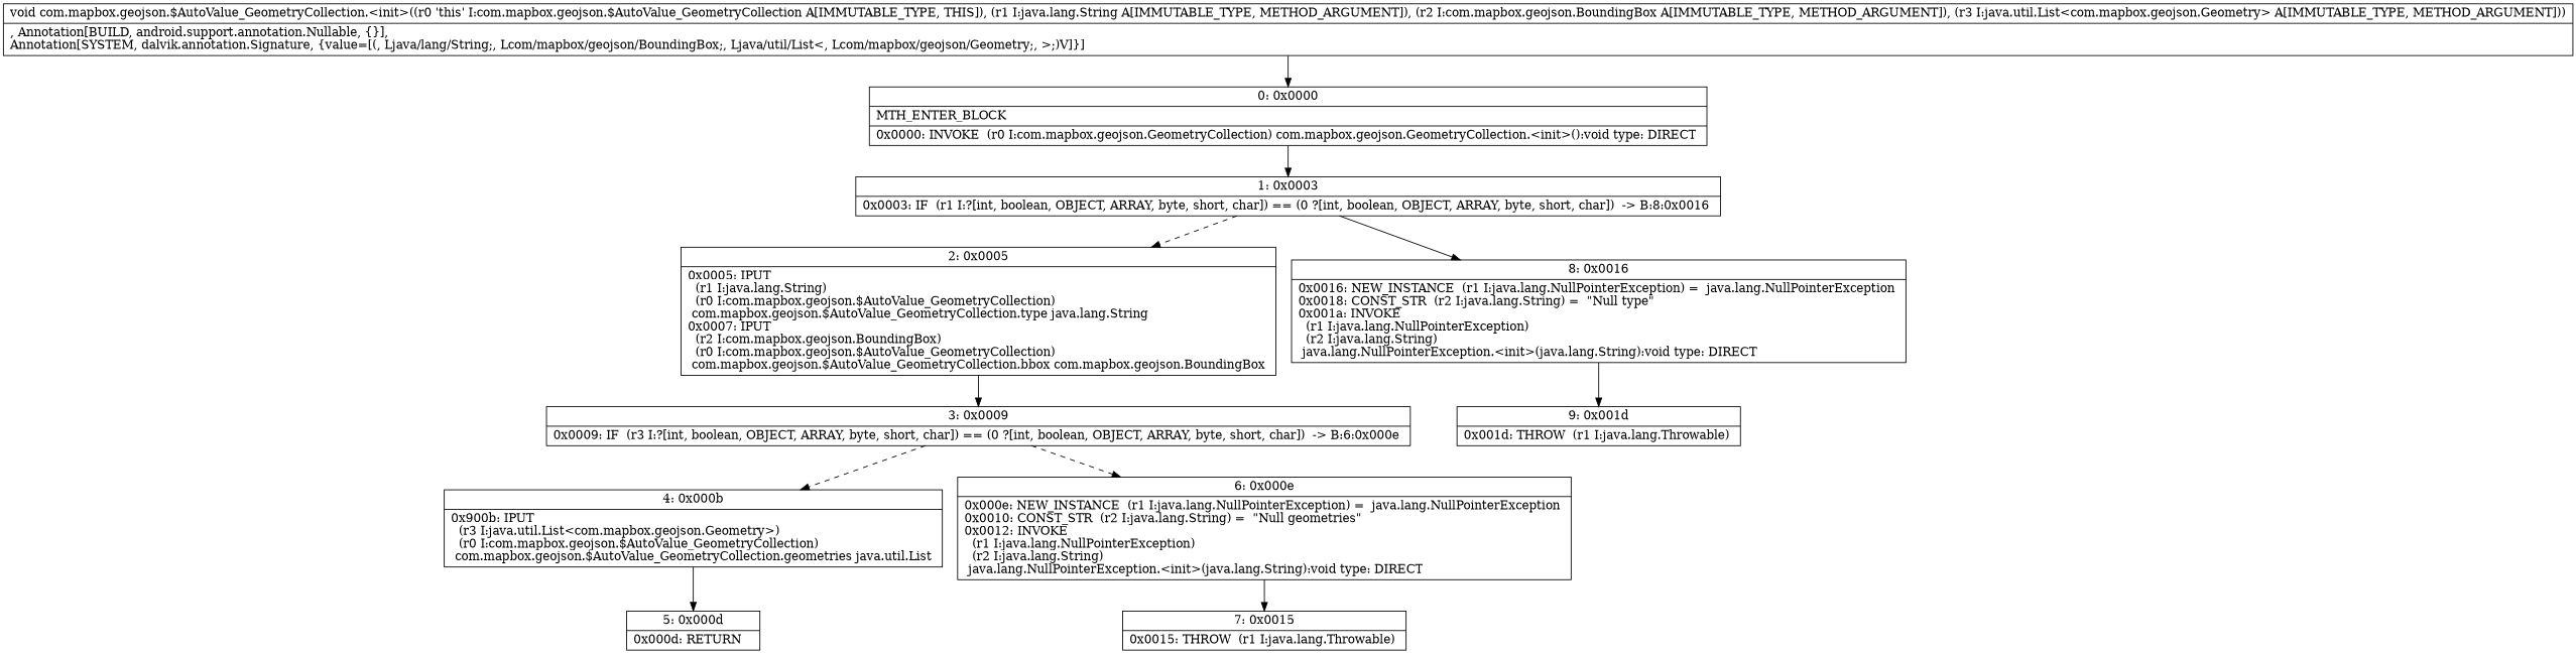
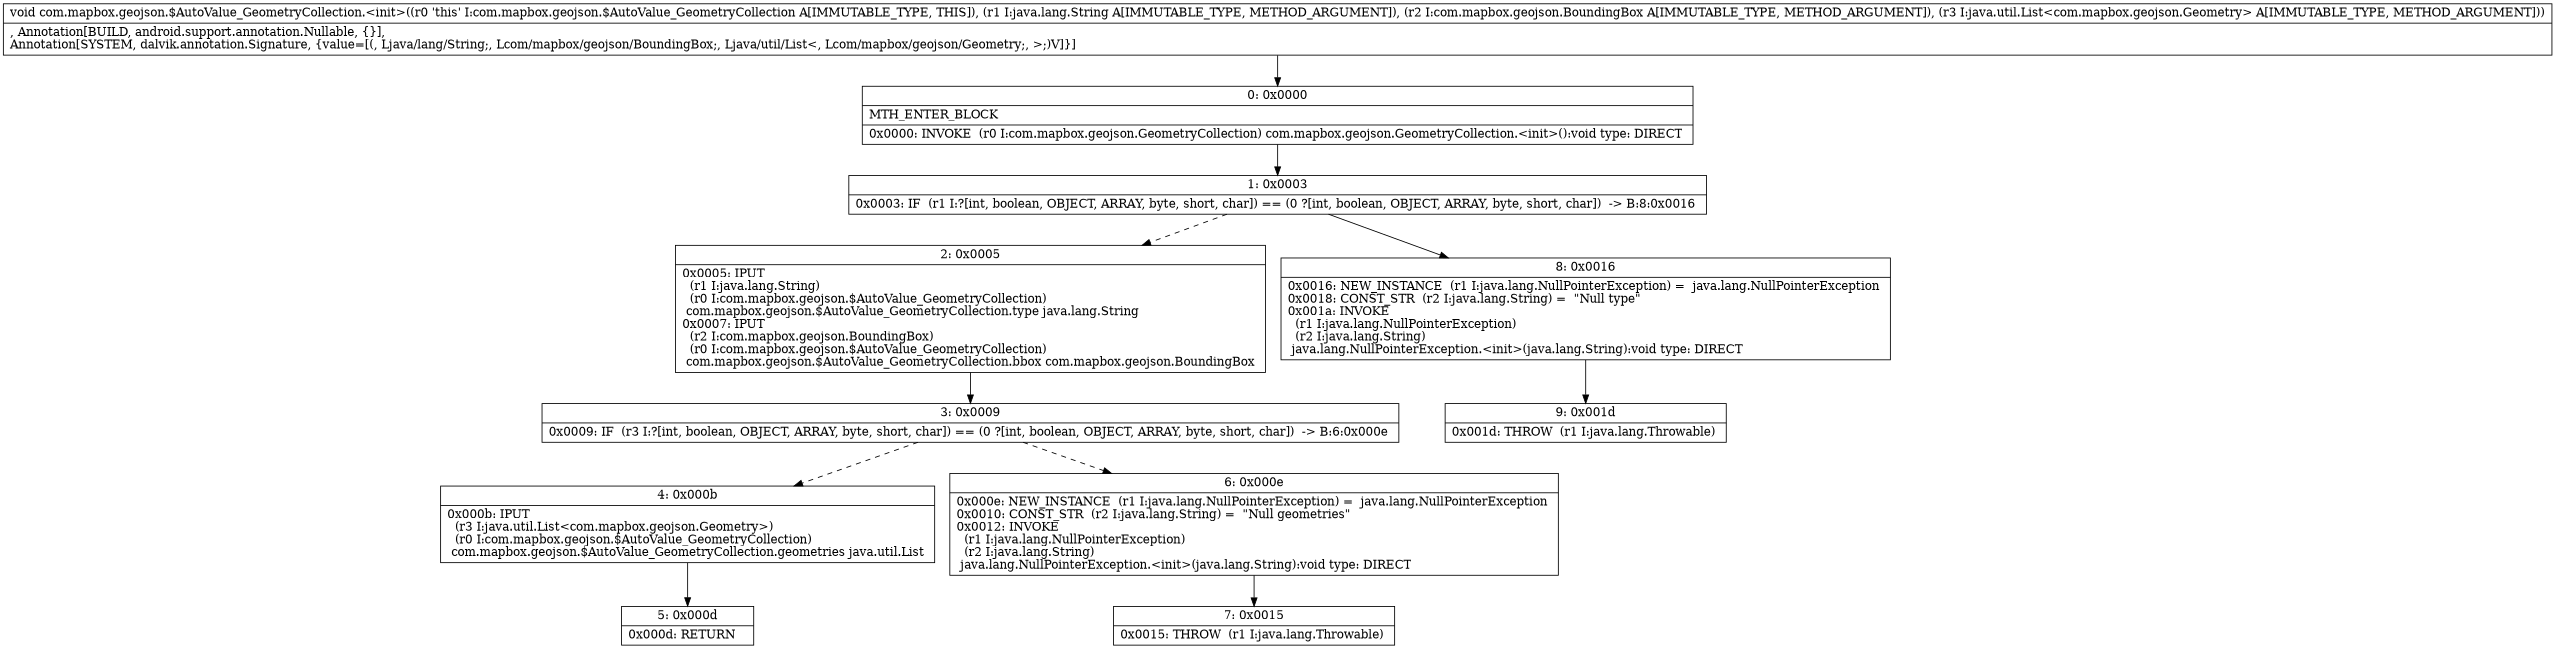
  digraph {
    node [shape=record]
    n1 [label="{0\:\ 0x0000|MTH_ENTER_BLOCK\l|0x0000: INVOKE  (r0 I:com.mapbox.geojson.GeometryCollection) com.mapbox.geojson.GeometryCollection.\<init\>():void type: DIRECT \l}"]
    n2 [label="{1\:\ 0x0003|0x0003: IF  (r1 I:?[int, boolean, OBJECT, ARRAY, byte, short, char]) == (0 ?[int, boolean, OBJECT, ARRAY, byte, short, char])  \-\> B:8:0x0016 \l}"]
    n3 [label="{2\:\ 0x0005|0x0005: IPUT  \l  (r1 I:java.lang.String)\l  (r0 I:com.mapbox.geojson.$AutoValue_GeometryCollection)\l com.mapbox.geojson.$AutoValue_GeometryCollection.type java.lang.String \l0x0007: IPUT  \l  (r2 I:com.mapbox.geojson.BoundingBox)\l  (r0 I:com.mapbox.geojson.$AutoValue_GeometryCollection)\l com.mapbox.geojson.$AutoValue_GeometryCollection.bbox com.mapbox.geojson.BoundingBox \l}"]
    n4 [label="{8\:\ 0x0016|0x0016: NEW_INSTANCE  (r1 I:java.lang.NullPointerException) =  java.lang.NullPointerException \l0x0018: CONST_STR  (r2 I:java.lang.String) =  \"Null type\" \l0x001a: INVOKE  \l  (r1 I:java.lang.NullPointerException)\l  (r2 I:java.lang.String)\l java.lang.NullPointerException.\<init\>(java.lang.String):void type: DIRECT \l}"]
    n5 [label="{3\:\ 0x0009|0x0009: IF  (r3 I:?[int, boolean, OBJECT, ARRAY, byte, short, char]) == (0 ?[int, boolean, OBJECT, ARRAY, byte, short, char])  \-\> B:6:0x000e \l}"]
    n6 [label="{9\:\ 0x001d|0x001d: THROW  (r1 I:java.lang.Throwable) \l}"]
-   n7 [label="{4\:\ 0x000b|0x900b: IPUT  \l  (r3 I:java.util.List\<com.mapbox.geojson.Geometry\>)\l  (r0 I:com.mapbox.geojson.$AutoValue_GeometryCollection)\l com.mapbox.geojson.$AutoValue_GeometryCollection.geometries java.util.List \l}"]
+   n7 [label="{4\:\ 0x000b|0x000b: IPUT  \l  (r3 I:java.util.List\<com.mapbox.geojson.Geometry\>)\l  (r0 I:com.mapbox.geojson.$AutoValue_GeometryCollection)\l com.mapbox.geojson.$AutoValue_GeometryCollection.geometries java.util.List \l}"]
    n8 [label="{6\:\ 0x000e|0x000e: NEW_INSTANCE  (r1 I:java.lang.NullPointerException) =  java.lang.NullPointerException \l0x0010: CONST_STR  (r2 I:java.lang.String) =  \"Null geometries\" \l0x0012: INVOKE  \l  (r1 I:java.lang.NullPointerException)\l  (r2 I:java.lang.String)\l java.lang.NullPointerException.\<init\>(java.lang.String):void type: DIRECT \l}"]
    n9 [label="{5\:\ 0x000d|0x000d: RETURN   \l}"]
    n10 [label="{7\:\ 0x0015|0x0015: THROW  (r1 I:java.lang.Throwable) \l}"]
    n11 [label="{void com.mapbox.geojson.$AutoValue_GeometryCollection.\<init\>((r0 'this' I:com.mapbox.geojson.$AutoValue_GeometryCollection A[IMMUTABLE_TYPE, THIS]), (r1 I:java.lang.String A[IMMUTABLE_TYPE, METHOD_ARGUMENT]), (r2 I:com.mapbox.geojson.BoundingBox A[IMMUTABLE_TYPE, METHOD_ARGUMENT]), (r3 I:java.util.List\<com.mapbox.geojson.Geometry\> A[IMMUTABLE_TYPE, METHOD_ARGUMENT]))  | , Annotation[BUILD, android.support.annotation.Nullable, \{\}], \lAnnotation[SYSTEM, dalvik.annotation.Signature, \{value=[(, Ljava\/lang\/String;, Lcom\/mapbox\/geojson\/BoundingBox;, Ljava\/util\/List\<, Lcom\/mapbox\/geojson\/Geometry;, \>;)V]\}]\l}"]
    n1 -> n2
    n2 -> n3 [style=dashed]
    n2 -> n4
    n3 -> n5
    n4 -> n6
    n5 -> n7 [style=dashed]
    n5 -> n8 [style=dashed]
    n7 -> n9
    n8 -> n10
    n11 -> n1
  }
